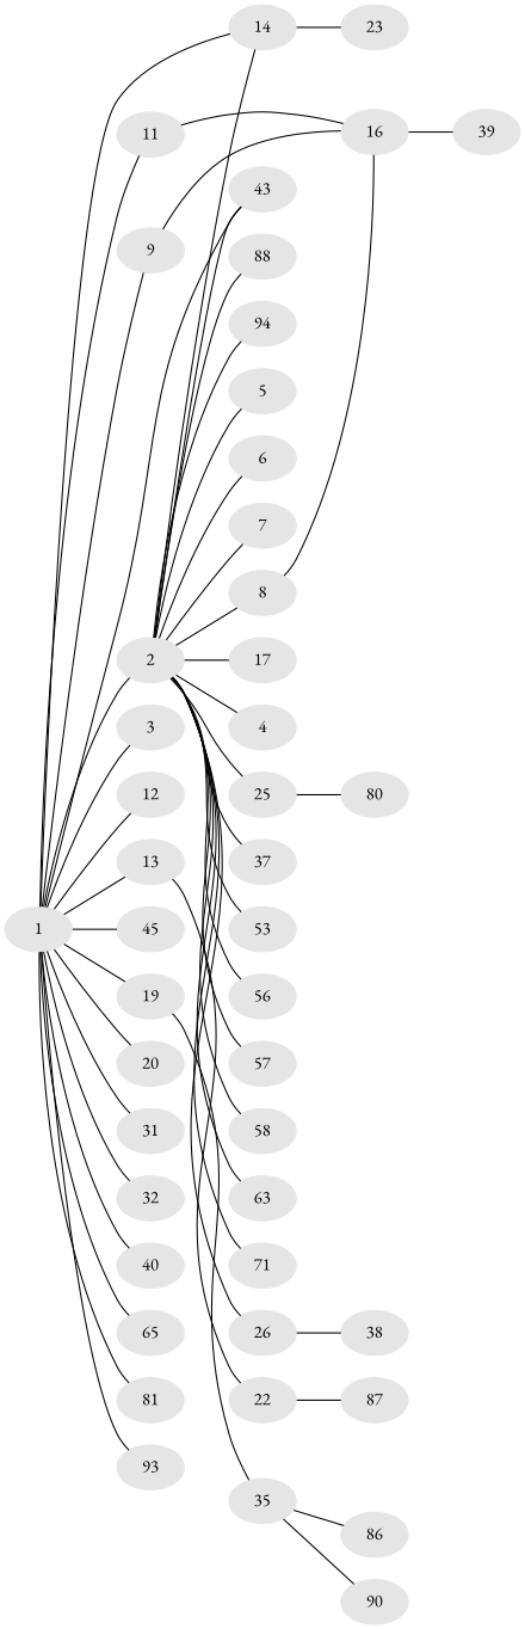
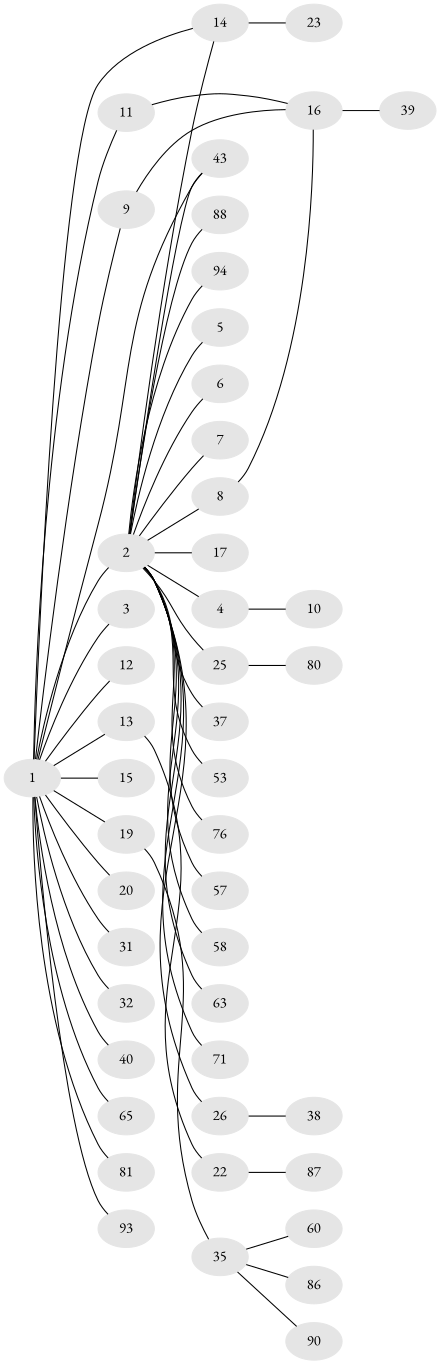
  graph {
    fontname="EB Garamond"
    rankdir=LR
    node [color=gray90 fontname="EB Garamond" style=filled]
    edge [fontname="EB Garamond"]
    1
    2
    3
    9
    11 [super="+84+48"]
    12
    13 [super="+78+70+29"]
    14 [super="+27+74+79"]
-   15 [super="+50+83+97" label=45]
+   15 [super="+50+83+97"]
    19 [super="+68+85+77+75"]
    20 [super="+62"]
    31 [super="+82"]
    32
    40
    43 [super="+72"]
    65 [super="+69"]
    81
    93
    4
    5 [super="+49"]
    6 [super="+73+92"]
    7 [super="+18"]
    8
    17
    25 [super="+42"]
    26 [super="+54+30"]
    37 [super="+45"]
    53
-   56
+   56 [label=76]
    57
    58
    63
    71
    88
    94
    16 [super="+28+24"]
    22
    23 [super="+33"]
    35 [super="+44"]
+   10 [super="+59"]
    80
    38
    39
    87
+   60
    86 [super="+95"]
    90
    1 -- 2
    1 -- 3
    1 -- 9
    1 -- 11
    1 -- 12
    1 -- 13
    1 -- 14
    1 -- 15
    1 -- 19
    1 -- 20
    1 -- 31
    1 -- 32
    1 -- 40
    1 -- 43
    1 -- 65
    1 -- 81
    1 -- 93
    2 -- 14
    2 -- 43
    2 -- 4
    2 -- 5
    2 -- 6
    2 -- 7
    2 -- 8
    2 -- 17
    2 -- 25
    2 -- 26
    2 -- 37
    2 -- 53
    2 -- 56
    2 -- 57
    2 -- 58
    2 -- 63
    2 -- 71
    2 -- 88
    2 -- 94
    9 -- 16
    11 -- 16
    13 -- 22
    14 -- 23
    19 -- 35
+   4 -- 10
    8 -- 16
    25 -- 80
    26 -- 38
    16 -- 39
    22 -- 87
+   35 -- 60
    35 -- 86
    35 -- 90
  }
